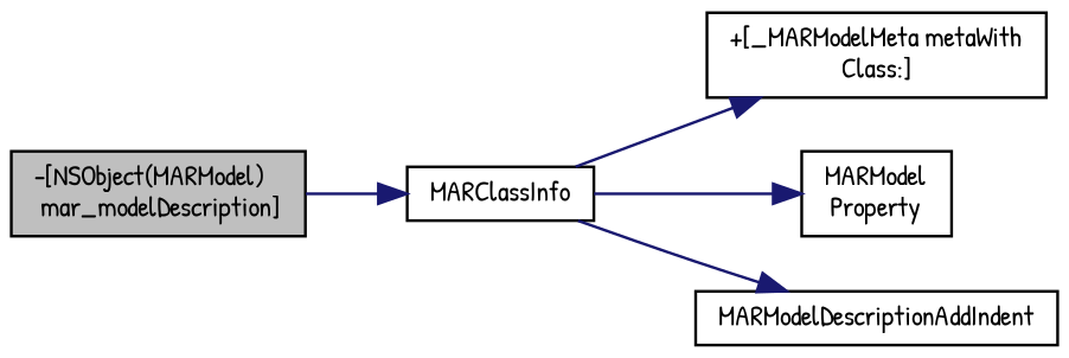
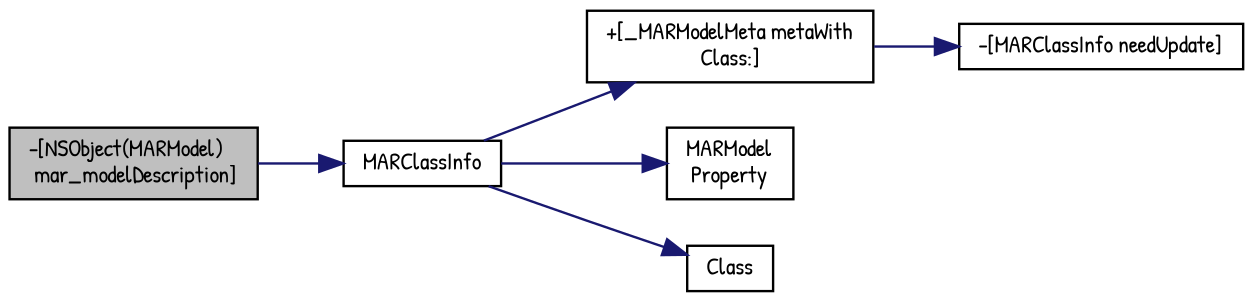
  digraph {
    fontname="Patrick Hand"
    rankdir=LR
    node [color=black fillcolor=white fontname="Patrick Hand" fontsize=10 shape=record style=filled]
    edge [color=midnightblue fontname="Patrick Hand" fontsize=10 labelfontname=Helvetica labelfontsize=10 style=solid]
    n1 [fillcolor=grey75 fontcolor=black height=0.2 label="-[NSObject(MARModel)\l mar_modelDescription]" width=0.4]
    n2 [height=0.2 label=MARClassInfo width=0.4]
    n3 [height=0.2 label="+[_MARModelMeta metaWith\lClass:]" width=0.4]
    n4 [height=0.2 label="MARModel\lProperty" width=0.4]
-   n5 [height=0.2 label=MARModelDescriptionAddIndent width=0.4]
+   n5 [height=0.2 label=Class width=0.4]
+   n6 [height=0.2 label="-[MARClassInfo needUpdate]" width=0.4]
    n1 -> n2
    n2 -> n3
    n2 -> n4
    n2 -> n5
+   n3 -> n6
  }
